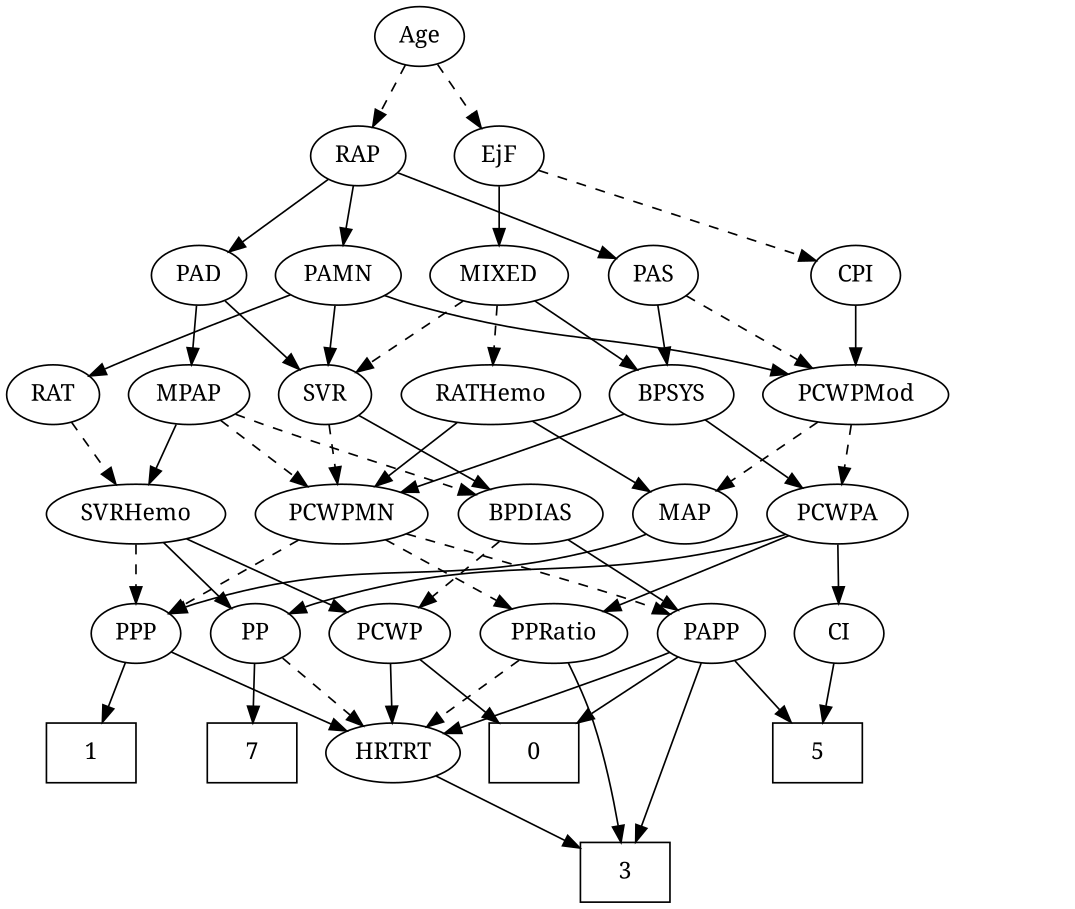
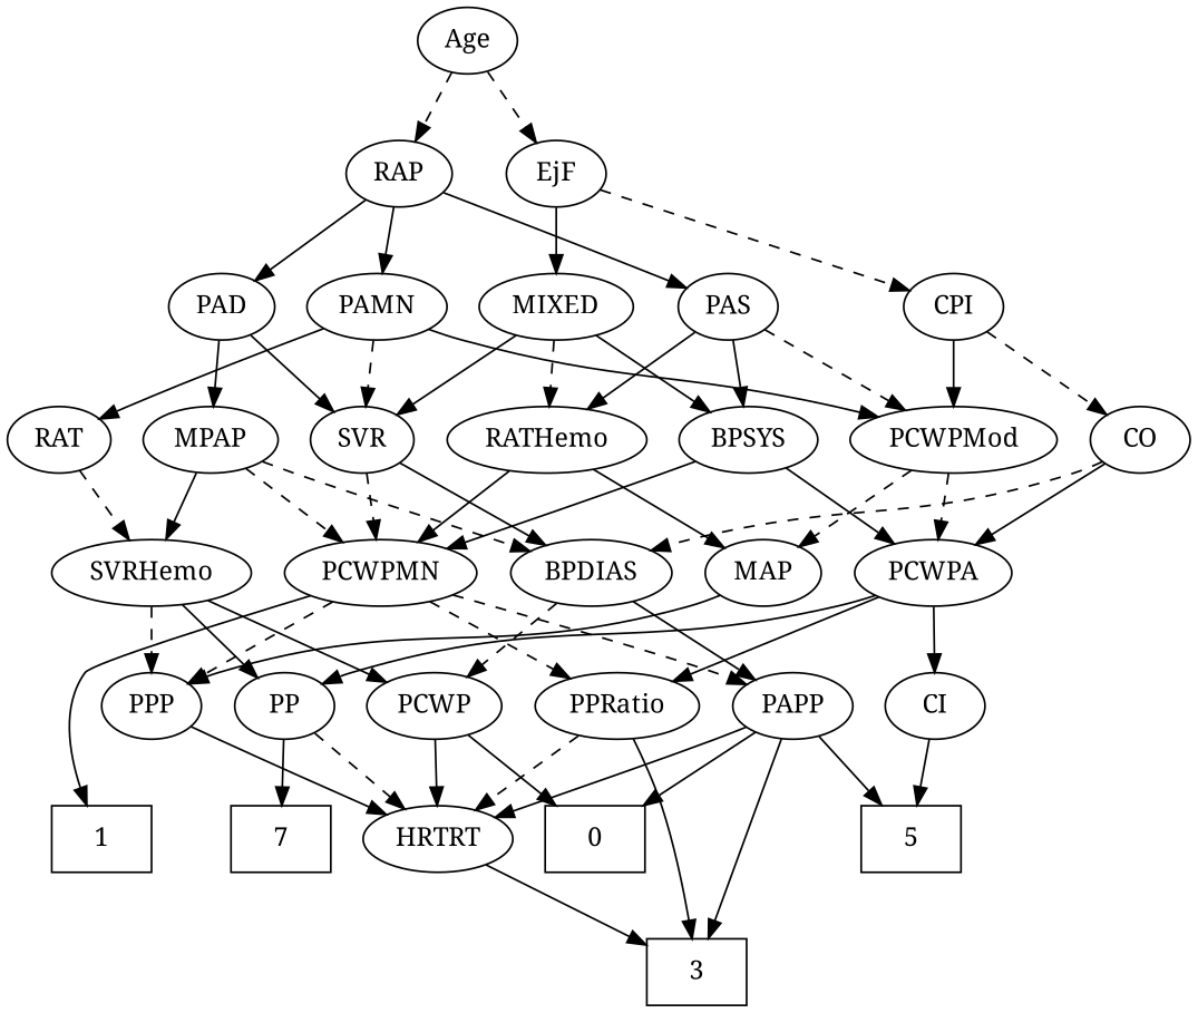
  strict digraph {
    fontname="Noto Serif"
    node [fontname="Noto Serif"]
    edge [fontname="Noto Serif" style=solid]
    1 [height=0.5 shape=box width=0.75]
    n2 [height=0.5 label=7 shape=box width=0.75]
    3 [height=0.5 shape=box width=0.75]
    n4 [height=0.5 label=0 shape=box width=0.75]
    5 [height=0.5 shape=box width=0.75]
    Age [height=0.5 width=0.75]
    EjF [height=0.5 width=0.75]
    RAP [height=0.5 width=0.77632]
    MIXED [height=0.5 width=1.1193]
    CPI [height=0.5 width=0.75]
    PAD [height=0.5 width=0.79437]
    PAS [height=0.5 width=0.75]
    PAMN [height=0.5 width=1.011]
    BPSYS [height=0.5 width=1.0471]
    RATHemo [height=0.5 width=1.3721]
    SVR [height=0.5 width=0.77632]
+   CO [height=0.5 width=0.75]
    PCWPMod [height=0.5 width=1.4443]
    MPAP [height=0.5 width=0.97491]
    RAT [height=0.5 width=0.75827]
    PCWPMN [height=0.5 width=1.3902]
    PCWPA [height=0.5 width=1.1555]
    MAP [height=0.5 width=0.84854]
    BPDIAS [height=0.5 width=1.1735]
    SVRHemo [height=0.5 width=1.3902]
    PPRatio [height=0.5 width=1.1013]
    PPP [height=0.5 width=0.75]
    PAPP [height=0.5 width=0.88464]
    PP [height=0.5 width=0.75]
    CI [height=0.5 width=0.75]
    PCWP [height=0.5 width=0.97491]
    HRTRT [height=0.5 width=1.1013]
    Age -> EjF [style=dashed]
    Age -> RAP [style=dashed]
    EjF -> MIXED
    EjF -> CPI [style=dashed]
    RAP -> PAD
    RAP -> PAS
    RAP -> PAMN
    MIXED -> BPSYS
    MIXED -> RATHemo [style=dashed]
-   MIXED -> SVR [style=dashed]
+   MIXED -> SVR
+   CPI -> CO [style=dashed]
    CPI -> PCWPMod
    PAD -> SVR
    PAD -> MPAP
    PAS -> BPSYS
+   PAS -> RATHemo
    PAS -> PCWPMod [style=dashed]
-   PAMN -> SVR
+   PAMN -> SVR [style=dashed]
    PAMN -> PCWPMod
    PAMN -> RAT
    BPSYS -> PCWPMN
    BPSYS -> PCWPA
    RATHemo -> PCWPMN
    RATHemo -> MAP
    SVR -> PCWPMN [style=dashed]
    SVR -> BPDIAS
+   CO -> PCWPA
+   CO -> BPDIAS [style=dashed]
    PCWPMod -> PCWPA [style=dashed]
    PCWPMod -> MAP [style=dashed]
    MPAP -> PCWPMN [style=dashed]
    MPAP -> BPDIAS [style=dashed]
    MPAP -> SVRHemo
    RAT -> SVRHemo [style=dashed]
    PCWPMN -> PPRatio [style=dashed]
    PCWPMN -> PPP [style=dashed]
    PCWPMN -> PAPP [style=dashed]
    PCWPA -> PPRatio
    PCWPA -> PP
    PCWPA -> CI
    MAP -> PPP
    BPDIAS -> PAPP
    BPDIAS -> PCWP [style=dashed]
    SVRHemo -> PPP [style=dashed]
    SVRHemo -> PP
    SVRHemo -> PCWP
    PPRatio -> 3
    PPRatio -> HRTRT [style=dashed]
-   PPP -> 1
+   PCWPMN -> 1
    PPP -> HRTRT
    PAPP -> 3
    PAPP -> n4
    PAPP -> 5
    PAPP -> HRTRT
    PP -> n2
    PP -> HRTRT [style=dashed]
    CI -> 5
    PCWP -> n4
    PCWP -> HRTRT
    HRTRT -> 3
  }
